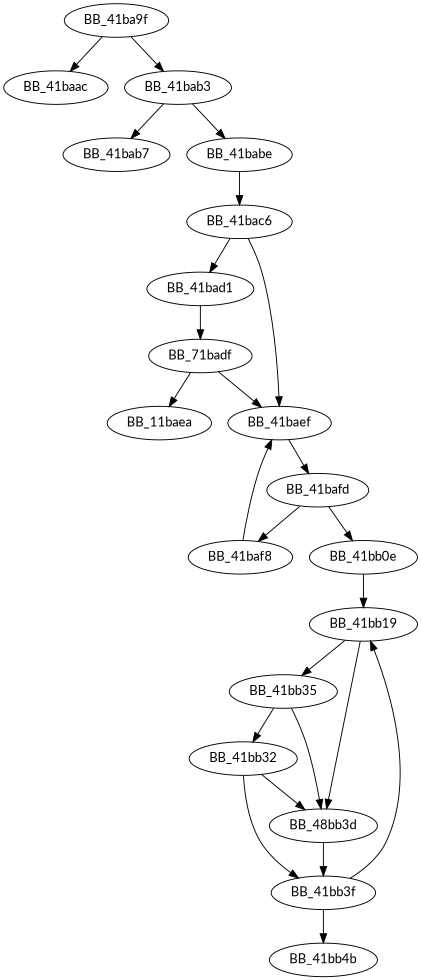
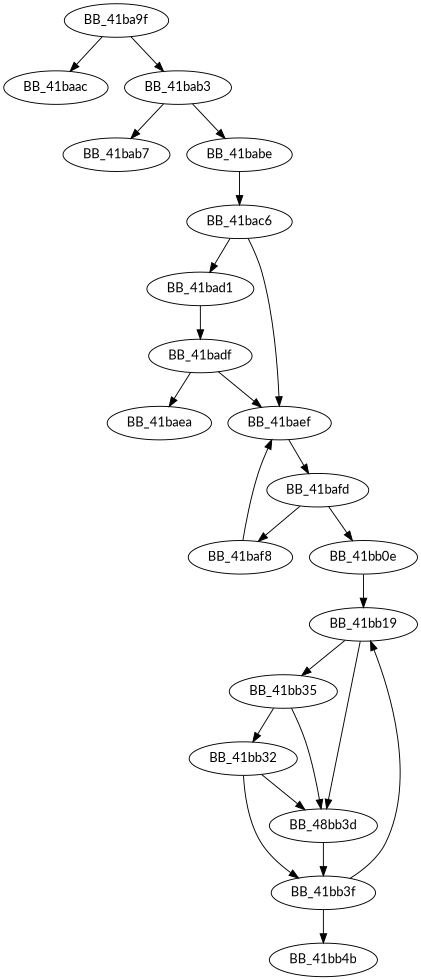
  digraph {
    fontname=Lato
    node [fontname=Lato]
    edge [fontname=Lato]
    BB_41ba9f
    BB_41baac
    BB_41bab3
    BB_41bab7
    BB_41babe
    BB_41bac6
    BB_41bad1
    BB_41baef
-   BB_41badf [label=BB_71badf]
+   BB_41badf
    BB_41bafd
-   BB_41baea [label=BB_11baea]
+   BB_41baea
    BB_41baf8
    BB_41bb0e
    BB_41bb19
    BB_41bb35
    n16 [label=BB_48bb3d]
    n17 [label=BB_41bb32]
    BB_41bb3f
    BB_41bb4b
    BB_41ba9f -> BB_41baac
    BB_41ba9f -> BB_41bab3
    BB_41bab3 -> BB_41bab7
    BB_41bab3 -> BB_41babe
    BB_41babe -> BB_41bac6
    BB_41bac6 -> BB_41bad1
    BB_41bac6 -> BB_41baef
    BB_41bad1 -> BB_41badf
    BB_41baef -> BB_41bafd
    BB_41badf -> BB_41baef
    BB_41badf -> BB_41baea
    BB_41bafd -> BB_41baf8
    BB_41bafd -> BB_41bb0e
    BB_41baf8 -> BB_41baef
    BB_41bb0e -> BB_41bb19
    BB_41bb19 -> BB_41bb35
    BB_41bb19 -> n16
    BB_41bb35 -> n16
    BB_41bb35 -> n17
    n16 -> BB_41bb3f
    n17 -> n16
    n17 -> BB_41bb3f
    BB_41bb3f -> BB_41bb19
    BB_41bb3f -> BB_41bb4b
  }
